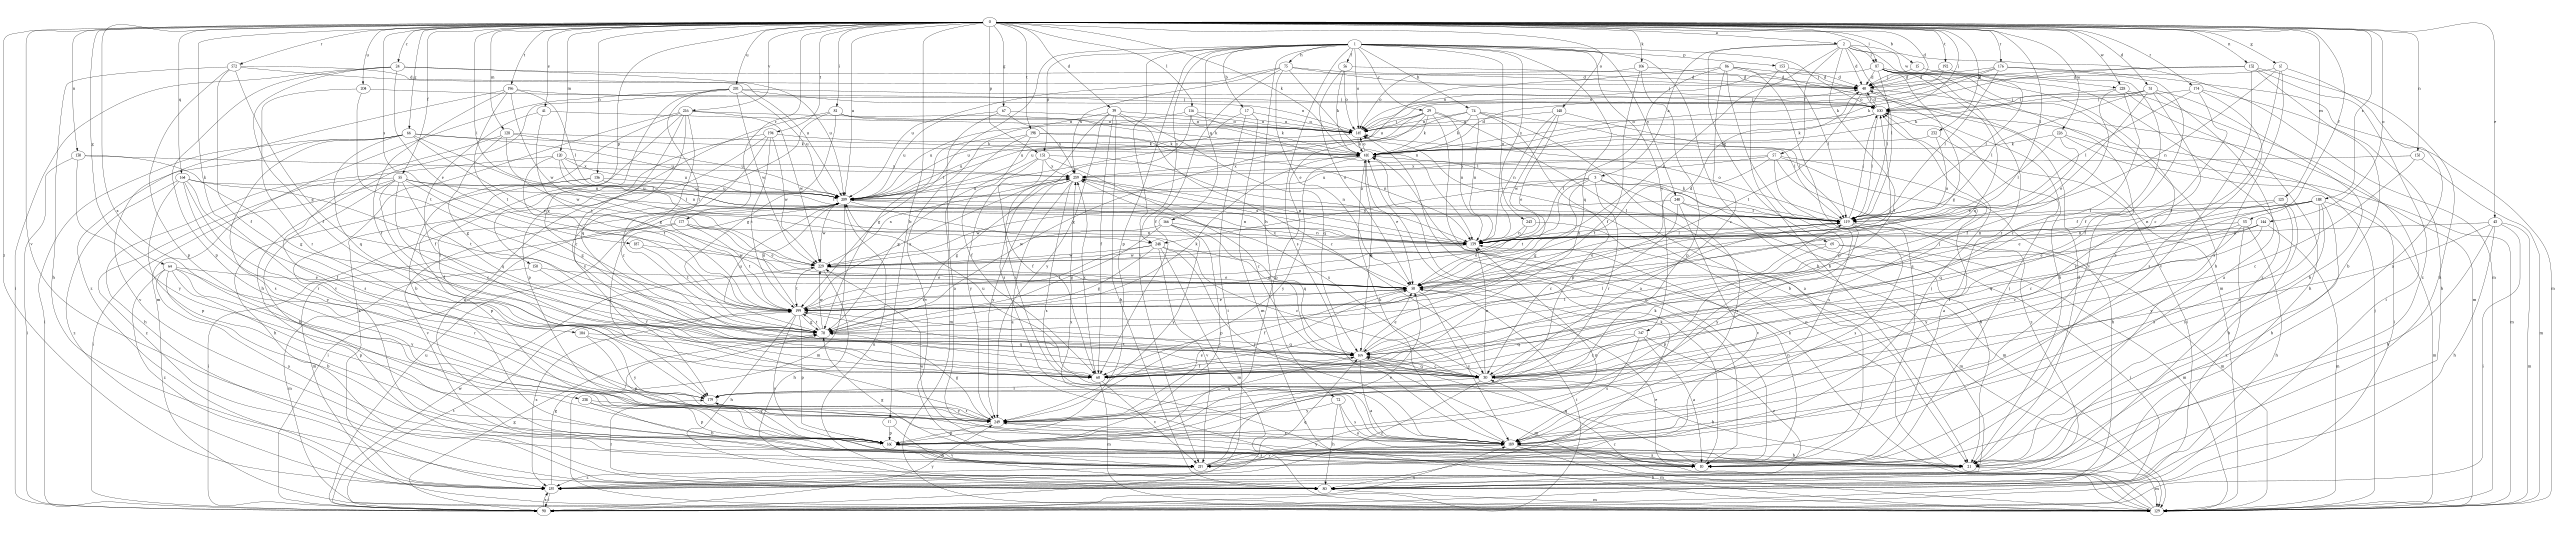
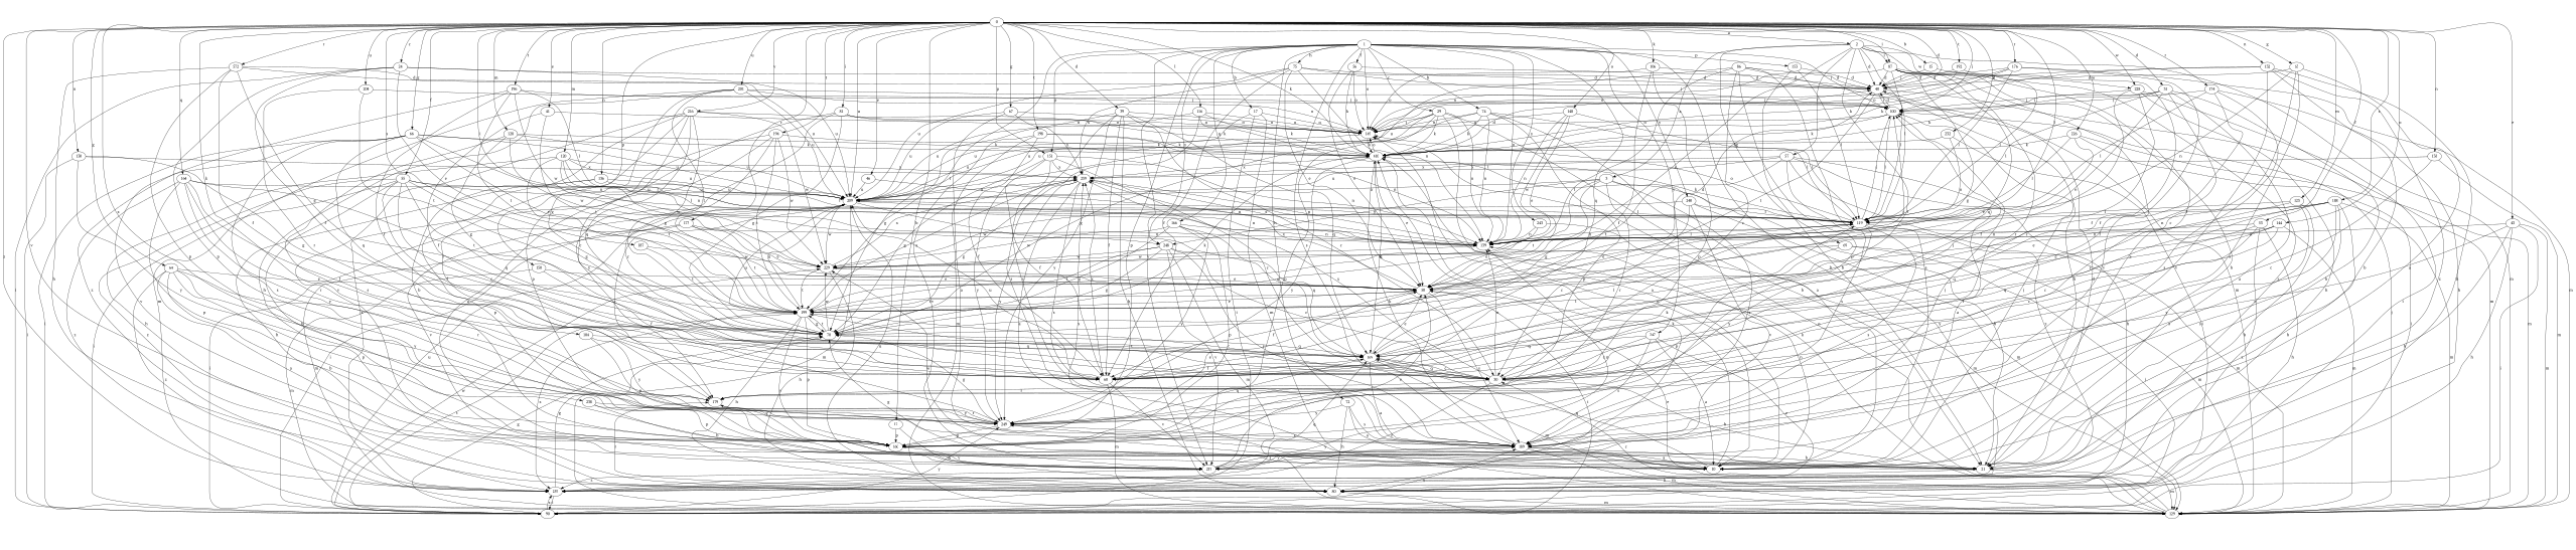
  strict digraph {
    fontname="PT Serif"
    node [fontname="PT Serif"]
    edge [fontname="PT Serif"]
    0
    2
    12
    15
    24
    31
    39
    40
    41
    43
+   46
    53
    55
    63
    64
    66
    67
    81
    87
    100
    104
    106
    n23 [label=410]
    116
    119
    120
    123
    128
    130
    132
    136
    138
    144
    148
    150
    151
    164
    n38 [label=572]
    173
    174
    176
    187
    188
    192
    194
    196
    198
    201
    204
    209
    216
    219
    226
    228
    232
    238
    259
    248
    3
    10
    50
    57
    60
    69
    129
    80
    160
    90
    189
    21
    149
    169
    249
    30
    199
    139
    70
    179
    239
    86
    229
    1
    17
    29
    56
    72
    74
    75
    153
    166
    240
    243
    247
    0 -> 2 [label=a]
    0 -> 12 [label=b]
    0 -> 15 [label=b]
    0 -> 24 [label=c]
    0 -> 31 [label=d]
    0 -> 39 [label=d]
    0 -> 40 [label=d]
    0 -> 41 [label=e]
    0 -> 43 [label=e]
+   0 -> 46 [label=e]
    0 -> 53 [label=f]
    0 -> 55 [label=f]
    0 -> 63 [label=g]
    0 -> 64 [label=g]
    0 -> 66 [label=g]
    0 -> 67 [label=g]
    0 -> 81 [label=i]
    0 -> 87 [label=i]
    0 -> 100 [label=j]
    0 -> 104 [label=k]
    0 -> 106 [label=k]
    0 -> n23 [label=k]
    0 -> 116 [label=l]
    0 -> 119 [label=l]
    0 -> 120 [label=m]
    0 -> 123 [label=m]
    0 -> 128 [label=m]
    0 -> 130 [label=n]
    0 -> 132 [label=n]
    0 -> 136 [label=n]
    0 -> 138 [label=n]
    0 -> 144 [label=o]
    0 -> 148 [label=o]
    0 -> 150 [label=p]
    0 -> 151 [label=p]
    0 -> 164 [label=q]
    0 -> n38 [label=r]
    0 -> 173 [label=r]
    0 -> 174 [label=r]
    0 -> 176 [label=r]
    0 -> 187 [label=s]
    0 -> 188 [label=s]
    0 -> 192 [label=t]
    0 -> 194 [label=t]
    0 -> 196 [label=t]
    0 -> 198 [label=t]
    0 -> 201 [label=u]
    0 -> 204 [label=u]
    0 -> 209 [label=u]
    0 -> 216 [label=v]
    0 -> 219 [label=v]
    0 -> 226 [label=w]
    0 -> 228 [label=w]
    0 -> 232 [label=x]
    0 -> 238 [label=x]
    0 -> 259 [label=z]
    0 -> 248 [label=i]
    2 -> 40 [label=d]
    2 -> 87 [label=i]
    2 -> 119 [label=l]
    2 -> 228 [label=w]
    2 -> 3 [label=a]
    2 -> 10 [label=a]
    2 -> 50 [label=e]
    2 -> 57 [label=f]
    2 -> 60 [label=f]
    2 -> 69 [label=g]
    2 -> 129 [label=m]
    12 -> 80 [label=h]
    12 -> 160 [label=p]
    15 -> 40 [label=j]
    15 -> 60 [label=f]
    24 -> 40 [label=d]
    24 -> 209 [label=u]
    24 -> 50 [label=e]
    24 -> 60 [label=f]
    24 -> 160 [label=p]
    24 -> 90 [label=i]
    31 -> 100 [label=j]
    31 -> n23 [label=k]
    31 -> 119 [label=l]
    31 -> 10 [label=a]
    31 -> 50 [label=e]
    31 -> 189 [label=s]
    31 -> 21 [label=b]
    39 -> 209 [label=u]
    39 -> 60 [label=f]
    39 -> 80 [label=h]
    39 -> 189 [label=s]
    39 -> 149 [label=o]
    39 -> 169 [label=q]
    39 -> 249 [label=y]
    39 -> 30 [label=c]
    40 -> 100 [label=j]
    40 -> 129 [label=m]
    40 -> 21 [label=b]
    40 -> 199 [label=t]
    41 -> 60 [label=f]
    41 -> 149 [label=o]
    41 -> 199 [label=t]
    43 -> 129 [label=m]
    43 -> 80 [label=h]
    43 -> 90 [label=i]
    43 -> 21 [label=b]
    43 -> 30 [label=c]
    43 -> 139 [label=n]
+   46 -> 209 [label=u]
+   46 -> 139 [label=n]
    53 -> 259 [label=z]
    53 -> 80 [label=h]
    53 -> 169 [label=q]
    53 -> 249 [label=y]
    53 -> 139 [label=n]
    55 -> 119 [label=l]
    55 -> 209 [label=u]
    55 -> 259 [label=z]
    55 -> 60 [label=f]
    55 -> 90 [label=i]
    55 -> 21 [label=b]
    55 -> 169 [label=q]
    55 -> 30 [label=c]
    55 -> 70 [label=g]
    63 -> 40 [label=d]
    63 -> 10 [label=a]
    63 -> 189 [label=s]
    63 -> 30 [label=c]
    63 -> 139 [label=n]
    64 -> 259 [label=z]
    64 -> 10 [label=a]
    64 -> 50 [label=e]
    64 -> 160 [label=p]
    64 -> 21 [label=b]
    64 -> 249 [label=y]
    64 -> 179 [label=r]
    66 -> n23 [label=k]
    66 -> 209 [label=u]
    66 -> 219 [label=v]
    66 -> 50 [label=e]
    66 -> 90 [label=i]
    66 -> 189 [label=s]
    66 -> 169 [label=q]
    66 -> 139 [label=n]
    67 -> 209 [label=u]
    67 -> 10 [label=a]
    67 -> 149 [label=o]
    67 -> 239 [label=x]
    81 -> n23 [label=k]
    81 -> 160 [label=p]
    81 -> 149 [label=o]
    81 -> 249 [label=y]
    81 -> 70 [label=g]
    87 -> 40 [label=d]
    87 -> 119 [label=l]
    87 -> 219 [label=v]
    87 -> 259 [label=z]
    87 -> 21 [label=b]
    87 -> 149 [label=o]
    87 -> 169 [label=q]
    87 -> 70 [label=g]
    87 -> 179 [label=r]
    100 -> 40 [label=d]
    100 -> n23 [label=k]
    100 -> 119 [label=l]
    100 -> 149 [label=o]
    104 -> 160 [label=p]
    104 -> 169 [label=q]
    104 -> 249 [label=y]
    106 -> 40 [label=d]
    106 -> 60 [label=f]
    106 -> 160 [label=p]
    106 -> 149 [label=o]
    n23 -> 40 [label=d]
    n23 -> 50 [label=e]
    n23 -> 149 [label=o]
    n23 -> 169 [label=q]
    n23 -> 249 [label=y]
    n23 -> 239 [label=x]
    116 -> n23 [label=k]
    116 -> 119 [label=l]
    116 -> 189 [label=s]
    116 -> 149 [label=o]
    116 -> 70 [label=g]
    119 -> 100 [label=j]
    119 -> n23 [label=k]
    119 -> 50 [label=e]
    119 -> 129 [label=m]
    119 -> 189 [label=s]
    119 -> 149 [label=o]
    119 -> 249 [label=y]
    119 -> 139 [label=n]
    120 -> 119 [label=l]
    120 -> 209 [label=u]
    120 -> 80 [label=h]
    120 -> 199 [label=t]
    120 -> 139 [label=n]
    120 -> 239 [label=x]
    123 -> 119 [label=l]
    123 -> 189 [label=s]
    123 -> 21 [label=b]
    123 -> 169 [label=q]
    128 -> n23 [label=k]
    128 -> 209 [label=u]
    128 -> 189 [label=s]
    128 -> 70 [label=g]
    128 -> 229 [label=w]
    130 -> 90 [label=i]
    130 -> 249 [label=y]
    130 -> 70 [label=g]
    130 -> 239 [label=x]
    132 -> 40 [label=d]
    132 -> n23 [label=k]
    132 -> 219 [label=v]
    132 -> 259 [label=z]
    132 -> 80 [label=h]
    132 -> 21 [label=b]
    136 -> 119 [label=l]
    136 -> 209 [label=u]
    136 -> 80 [label=h]
    136 -> 160 [label=p]
    138 -> 129 [label=m]
    138 -> 30 [label=c]
    138 -> 239 [label=x]
    144 -> 50 [label=e]
    144 -> 60 [label=f]
    144 -> 129 [label=m]
    144 -> 30 [label=c]
    144 -> 139 [label=n]
    148 -> 119 [label=l]
    148 -> 50 [label=e]
    148 -> 149 [label=o]
    148 -> 139 [label=n]
    148 -> 229 [label=w]
    150 -> 50 [label=e]
    150 -> 60 [label=f]
    150 -> 129 [label=m]
    151 -> 60 [label=f]
    151 -> 249 [label=y]
    151 -> 30 [label=c]
    151 -> 139 [label=n]
    151 -> 70 [label=g]
    151 -> 239 [label=x]
    164 -> 209 [label=u]
    164 -> 259 [label=z]
    164 -> 60 [label=f]
    164 -> 160 [label=p]
    164 -> 249 [label=y]
    164 -> 199 [label=t]
    164 -> 179 [label=r]
    n38 -> 40 [label=d]
    n38 -> 209 [label=u]
    n38 -> 60 [label=f]
    n38 -> 80 [label=h]
    n38 -> 160 [label=p]
    n38 -> 70 [label=g]
    173 -> 50 [label=e]
    173 -> 129 [label=m]
    173 -> 90 [label=i]
    173 -> 199 [label=t]
    173 -> 139 [label=n]
    174 -> 100 [label=j]
    174 -> 119 [label=l]
    174 -> 60 [label=f]
    174 -> 80 [label=h]
    174 -> 189 [label=s]
    176 -> 40 [label=d]
    176 -> n23 [label=k]
    176 -> 119 [label=l]
    176 -> 60 [label=f]
    176 -> 129 [label=m]
    176 -> 149 [label=o]
    187 -> 199 [label=t]
    187 -> 229 [label=w]
    188 -> 119 [label=l]
    188 -> 50 [label=e]
    188 -> 129 [label=m]
    188 -> 189 [label=s]
    188 -> 21 [label=b]
    188 -> 249 [label=y]
    188 -> 30 [label=c]
    188 -> 139 [label=n]
    192 -> 40 [label=d]
    192 -> 119 [label=l]
    192 -> 149 [label=o]
    194 -> n23 [label=k]
    194 -> 259 [label=z]
    194 -> 10 [label=a]
    194 -> 30 [label=c]
    194 -> 199 [label=t]
    194 -> 229 [label=w]
    196 -> 100 [label=j]
    196 -> 119 [label=l]
    196 -> 259 [label=z]
    196 -> 60 [label=f]
    196 -> 199 [label=t]
    196 -> 229 [label=w]
    198 -> n23 [label=k]
    198 -> 219 [label=v]
    198 -> 60 [label=f]
    198 -> 129 [label=m]
    198 -> 139 [label=n]
    201 -> 100 [label=j]
    201 -> 209 [label=u]
    201 -> 129 [label=m]
    201 -> 80 [label=h]
    201 -> 149 [label=o]
    201 -> 199 [label=t]
    201 -> 70 [label=g]
-   201 -> 229 [label=w]
+   120 -> 229 [label=w]
    204 -> 100 [label=j]
    204 -> 199 [label=t]
    204 -> 179 [label=r]
    209 -> 119 [label=l]
    209 -> 219 [label=v]
    209 -> 129 [label=m]
    209 -> 90 [label=i]
    209 -> 169 [label=q]
    209 -> 139 [label=n]
    209 -> 179 [label=r]
    209 -> 229 [label=w]
    216 -> 219 [label=v]
    216 -> 21 [label=b]
    216 -> 149 [label=o]
    216 -> 169 [label=q]
    216 -> 30 [label=c]
    216 -> 70 [label=g]
    216 -> 179 [label=r]
    216 -> 229 [label=w]
    219 -> 100 [label=j]
    219 -> 259 [label=z]
    219 -> 50 [label=e]
    219 -> 189 [label=s]
    219 -> 139 [label=n]
    226 -> n23 [label=k]
    226 -> 119 [label=l]
    226 -> 50 [label=e]
    226 -> 129 [label=m]
    226 -> 90 [label=i]
    228 -> 100 [label=j]
    228 -> 60 [label=f]
    228 -> 80 [label=h]
    228 -> 90 [label=i]
    228 -> 30 [label=c]
    232 -> n23 [label=k]
    232 -> 90 [label=i]
    232 -> 139 [label=n]
    238 -> 160 [label=p]
    238 -> 21 [label=b]
    238 -> 249 [label=y]
    259 -> 90 [label=i]
    259 -> 169 [label=q]
    259 -> 70 [label=g]
    248 -> 219 [label=v]
    248 -> 129 [label=m]
    248 -> 189 [label=s]
    248 -> 30 [label=c]
    248 -> 199 [label=t]
    248 -> 70 [label=g]
    248 -> 229 [label=w]
    3 -> 209 [label=u]
    3 -> 248 [label=y]
    3 -> 189 [label=s]
    3 -> 21 [label=b]
    3 -> 199 [label=t]
    3 -> 70 [label=g]
    3 -> 179 [label=r]
    10 -> 100 [label=j]
    10 -> n23 [label=k]
    10 -> 149 [label=o]
    10 -> 169 [label=q]
    10 -> 139 [label=n]
    10 -> 239 [label=x]
    10 -> 229 [label=w]
    50 -> 40 [label=d]
    50 -> 60 [label=f]
    50 -> 90 [label=i]
    50 -> 189 [label=s]
    50 -> 199 [label=t]
    50 -> 239 [label=x]
    57 -> 209 [label=u]
    57 -> 259 [label=z]
    57 -> 10 [label=a]
    57 -> 80 [label=h]
    57 -> 189 [label=s]
    57 -> 199 [label=t]
    57 -> 239 [label=x]
    60 -> 119 [label=l]
    60 -> 209 [label=u]
    60 -> 219 [label=v]
    60 -> 129 [label=m]
    60 -> 239 [label=x]
    69 -> 129 [label=m]
    69 -> 160 [label=p]
    69 -> 90 [label=i]
    69 -> 229 [label=w]
    129 -> 100 [label=j]
    129 -> n23 [label=k]
    129 -> 50 [label=e]
    129 -> 149 [label=o]
    129 -> 30 [label=c]
    80 -> n23 [label=k]
    80 -> 209 [label=u]
    80 -> 129 [label=m]
    80 -> 179 [label=r]
    160 -> 219 [label=v]
    90 -> 209 [label=u]
    90 -> 259 [label=z]
    90 -> 189 [label=s]
    90 -> 249 [label=y]
    90 -> 199 [label=t]
    90 -> 70 [label=g]
    90 -> 229 [label=w]
    189 -> n23 [label=k]
    189 -> 219 [label=v]
    189 -> 10 [label=a]
    189 -> 129 [label=m]
    189 -> 21 [label=b]
    21 -> 40 [label=d]
    21 -> 129 [label=m]
    21 -> 80 [label=h]
    21 -> 249 [label=y]
    21 -> 70 [label=g]
    149 -> n23 [label=k]
    149 -> 209 [label=u]
    169 -> 119 [label=l]
    169 -> 10 [label=a]
    169 -> 50 [label=e]
    169 -> 60 [label=f]
    169 -> 129 [label=m]
    169 -> 30 [label=c]
    249 -> 50 [label=e]
    249 -> 160 [label=p]
    249 -> 189 [label=s]
    249 -> 169 [label=q]
    249 -> 70 [label=g]
    249 -> 179 [label=r]
    30 -> 100 [label=j]
    30 -> 259 [label=z]
    30 -> 21 [label=b]
    30 -> 169 [label=q]
    30 -> 199 [label=t]
    30 -> 139 [label=n]
    30 -> 179 [label=r]
    30 -> 239 [label=x]
    199 -> 100 [label=j]
    199 -> 209 [label=u]
    199 -> 219 [label=v]
    199 -> 259 [label=z]
    199 -> 50 [label=e]
    199 -> 80 [label=h]
    199 -> 160 [label=p]
    199 -> 30 [label=c]
    199 -> 70 [label=g]
    199 -> 239 [label=x]
    139 -> 119 [label=l]
    139 -> 239 [label=x]
    139 -> 229 [label=w]
    70 -> n23 [label=k]
    70 -> 209 [label=u]
    70 -> 169 [label=q]
    70 -> 199 [label=t]
    70 -> 229 [label=w]
    179 -> 249 [label=y]
    239 -> 209 [label=u]
    239 -> 10 [label=a]
    239 -> 189 [label=s]
    239 -> 249 [label=y]
    239 -> 139 [label=n]
    239 -> 70 [label=g]
    86 -> 40 [label=d]
    86 -> 209 [label=u]
    86 -> 10 [label=a]
    86 -> 129 [label=m]
    86 -> 160 [label=p]
    86 -> 30 [label=c]
    86 -> 199 [label=t]
    229 -> 50 [label=e]
    229 -> 80 [label=h]
    229 -> 199 [label=t]
    229 -> 239 [label=x]
    1 -> 100 [label=j]
    1 -> 151 [label=p]
    1 -> 219 [label=v]
    1 -> 248 [label=y]
    1 -> 80 [label=h]
    1 -> 160 [label=p]
    1 -> 189 [label=s]
    1 -> 149 [label=o]
    1 -> 169 [label=q]
    1 -> 199 [label=t]
    1 -> 139 [label=n]
    1 -> 17 [label=b]
    1 -> 29 [label=c]
    1 -> 56 [label=f]
    1 -> 72 [label=h]
    1 -> 74 [label=h]
    1 -> 75 [label=h]
    1 -> 153 [label=p]
    1 -> 166 [label=q]
    1 -> 240 [label=y]
    1 -> 243 [label=y]
    1 -> 247 [label=y]
    17 -> 209 [label=u]
    17 -> 129 [label=m]
    17 -> 90 [label=i]
    17 -> 149 [label=o]
    29 -> n23 [label=k]
    29 -> 209 [label=u]
    29 -> 10 [label=a]
    29 -> 160 [label=p]
    29 -> 21 [label=b]
    29 -> 149 [label=j]
    29 -> 139 [label=n]
    29 -> 70 [label=g]
    56 -> 40 [label=d]
    56 -> n23 [label=k]
    56 -> 50 [label=e]
    56 -> 149 [label=o]
    72 -> 10 [label=a]
    72 -> 80 [label=h]
    72 -> 189 [label=s]
    72 -> 249 [label=y]
    74 -> n23 [label=k]
    74 -> 119 [label=l]
    74 -> 209 [label=u]
    74 -> 10 [label=a]
    74 -> 160 [label=p]
    74 -> 149 [label=o]
    74 -> 139 [label=n]
    75 -> 40 [label=d]
    75 -> 100 [label=j]
    75 -> 209 [label=u]
    75 -> 50 [label=e]
    75 -> 60 [label=f]
    75 -> 139 [label=n]
    75 -> 239 [label=x]
    153 -> 40 [label=d]
    153 -> 119 [label=l]
    153 -> 21 [label=b]
    166 -> 160 [label=p]
    166 -> 169 [label=q]
    166 -> 249 [label=y]
    166 -> 139 [label=n]
    166 -> 70 [label=g]
    166 -> 229 [label=w]
    240 -> 119 [label=l]
    240 -> 219 [label=v]
    240 -> 129 [label=m]
    240 -> 30 [label=c]
    240 -> 229 [label=w]
    243 -> 50 [label=e]
    243 -> 129 [label=m]
    243 -> 139 [label=n]
    247 -> 259 [label=z]
    247 -> 10 [label=a]
    247 -> 189 [label=s]
    247 -> 169 [label=q]
    247 -> 30 [label=c]
  }
